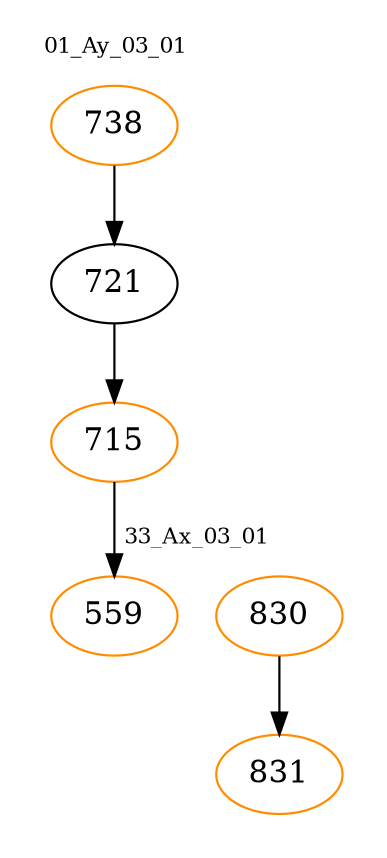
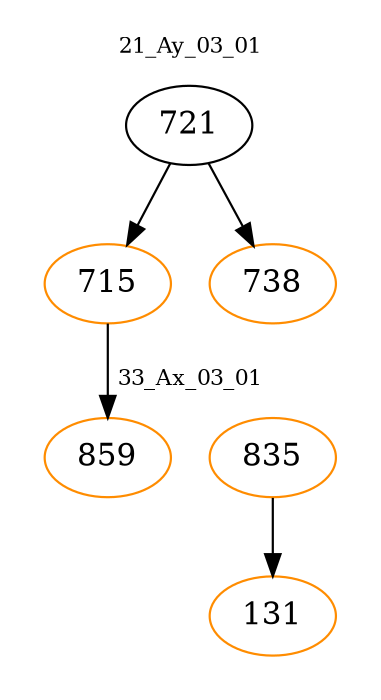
  digraph {
    node [color=darkorange]
    edge [color=black]
-   n1 [label=830]
-   n2 [label=831]
-   n3 [label=559]
+   n1 [label=835]
+   n2 [label=131]
+   n3 [label=859]
    n4 [color=black label=721]
    n5 [label=715]
    n6 [label=738]
    subgraph cluster_1 {
      color=white
      fontsize=10
      label="33_Ax_03_01"
      n1
      n2
      n3
    }
    subgraph cluster_2 {
      color=white
      fontsize=10
-     label="01_Ay_03_01"
+     label="21_Ay_03_01"
      n4
      n5
      n6
    }
    n1 -> n2
    n4 -> n5
-   n6 -> n4
+   n4 -> n6
    n5 -> n3
  }
